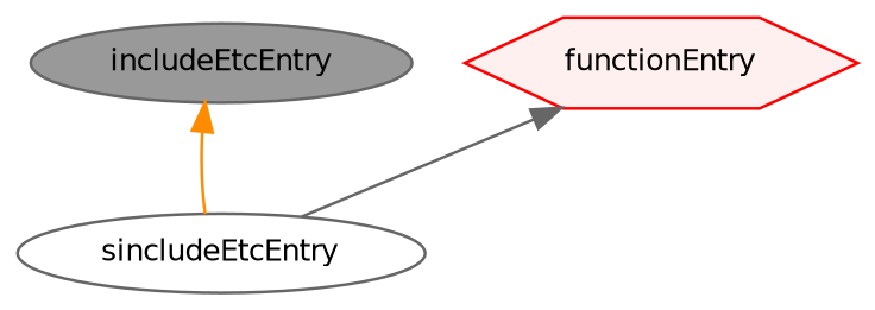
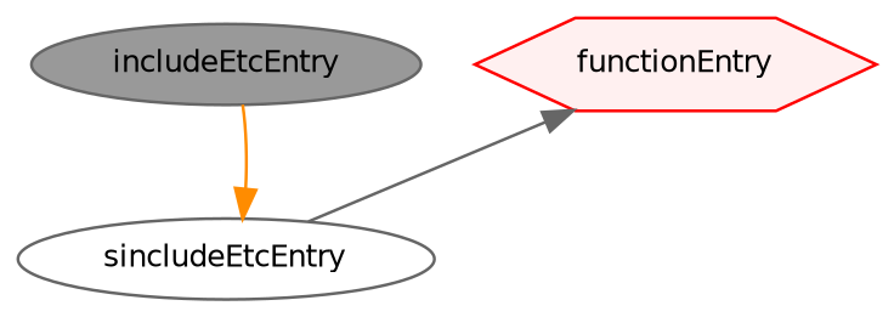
  digraph {
    node [color=gray40 fontname=Helvetica fontsize=10 shape=ellipse style=filled]
    edge [dir=back fontname=Helvetica fontsize=10 labelfontname=Helvetica labelfontsize=10 style=solid]
    n1 [fillcolor=grey60 fontcolor=black height=0.2 label=includeEtcEntry width=0.4]
    n2 [fillcolor=white height=0.2 label=sincludeEtcEntry width=0.4]
    n3 [color=red fillcolor="#FFF0F0" height=0.2 label=functionEntry shape=hexagon width=0.4]
-   n1 -> n2 [color=darkorange]
+   n2 -> n1 [color=darkorange]
    n3 -> n2 [color=gray40]
  }
